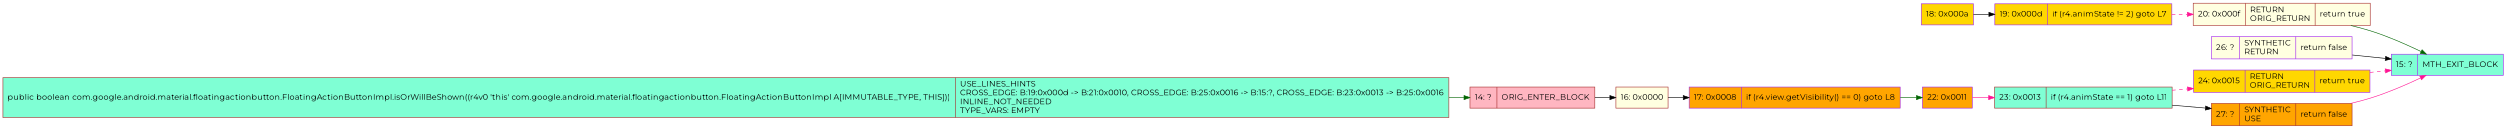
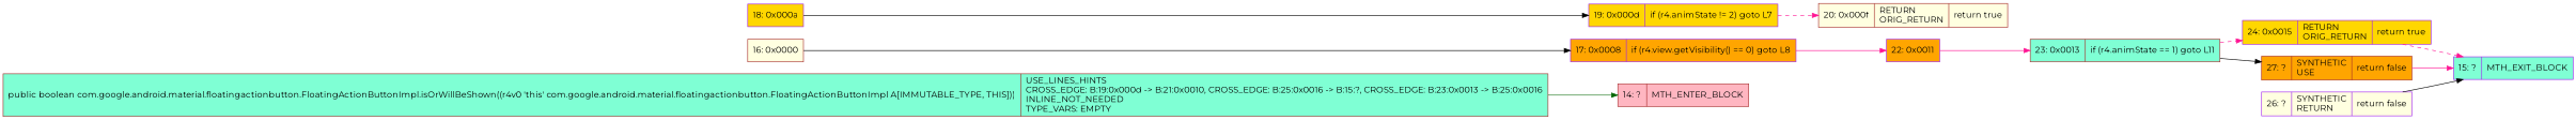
  digraph {
    fontname=Montserrat
    rankdir=LR
    node [color=purple fillcolor=lightyellow fontname=Montserrat shape=record style=filled]
    edge [color=black fontname=Montserrat]
-   n1 [color=brown fillcolor=lightpink label="{14\:\ ?|ORIG_ENTER_BLOCK\l}"]
+   n1 [color=brown fillcolor=lightpink label="{14\:\ ?|MTH_ENTER_BLOCK\l}"]
    n2 [color=brown label="{16\:\ 0x0000}"]
    n3 [fillcolor=orange label="{17\:\ 0x0008|if (r4.view.getVisibility() == 0) goto L8\l}"]
    n4 [fillcolor=orange label="{22\:\ 0x0011}"]
    n5 [fillcolor=gold label="{18\:\ 0x000a}"]
    n6 [fillcolor=gold label="{19\:\ 0x000d|if (r4.animState != 2) goto L7\l}"]
    n7 [color=brown fillcolor=aquamarine label="{23\:\ 0x0013|if (r4.animState == 1) goto L11\l}"]
    n8 [color=brown label="{20\:\ 0x000f|RETURN\lORIG_RETURN\l|return true\l}"]
    n9 [fillcolor=aquamarine label="{15\:\ ?|MTH_EXIT_BLOCK\l}"]
    n10 [label="{26\:\ ?|SYNTHETIC\lRETURN\l|return false\l}"]
    n11 [fillcolor=gold label="{24\:\ 0x0015|RETURN\lORIG_RETURN\l|return true\l}"]
    n12 [color=brown fillcolor=orange label="{27\:\ ?|SYNTHETIC\lUSE\l|return false\l}"]
    n13 [color=brown fillcolor=aquamarine label="{public boolean com.google.android.material.floatingactionbutton.FloatingActionButtonImpl.isOrWillBeShown((r4v0 'this' com.google.android.material.floatingactionbutton.FloatingActionButtonImpl A[IMMUTABLE_TYPE, THIS]))  | USE_LINES_HINTS\lCROSS_EDGE: B:19:0x000d \-\> B:21:0x0010, CROSS_EDGE: B:25:0x0016 \-\> B:15:?, CROSS_EDGE: B:23:0x0013 \-\> B:25:0x0016\lINLINE_NOT_NEEDED\lTYPE_VARS: EMPTY\l}"]
-   n1 -> n2
    n2 -> n3
-   n3 -> n4 [color=darkgreen]
+   n3 -> n4 [color=deeppink]
    n4 -> n7 [color=deeppink]
    n5 -> n6
    n6 -> n8 [color=deeppink style=dashed]
    n7 -> n11 [color=deeppink style=dashed]
    n7 -> n12
-   n8 -> n9 [color=darkgreen]
    n10 -> n9
    n11 -> n9 [color=deeppink style=dashed]
    n12 -> n9 [color=deeppink]
    n13 -> n1 [color=darkgreen]
  }
